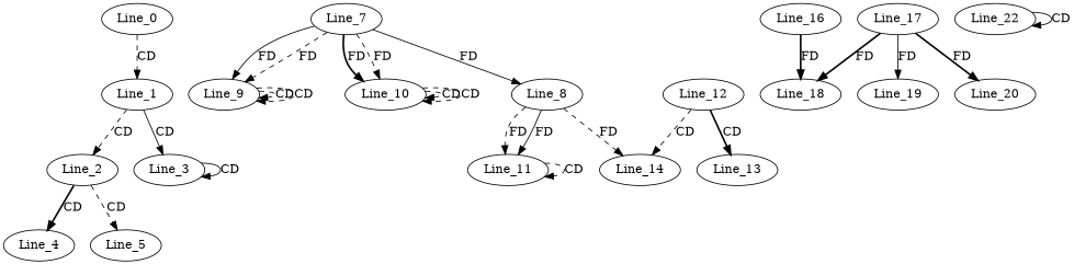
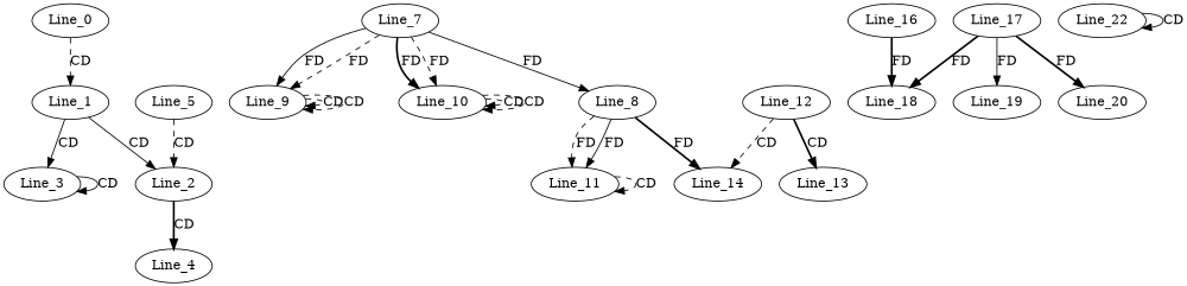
  digraph {
    edge [style=dashed]
    Line_0
    Line_1
    Line_2
    Line_3
    Line_4
    Line_5
    Line_9
    Line_7
    Line_10
    Line_8
    Line_11
    Line_14
    Line_12
    Line_13
    Line_16
    Line_18
    Line_17
    Line_19
    Line_20
    Line_22
    Line_0 -> Line_1 [label=CD]
-   Line_1 -> Line_2 [label=CD]
+   Line_1 -> Line_2 [label=CD style=solid]
    Line_1 -> Line_3 [label=CD style=solid]
    Line_2 -> Line_4 [label=CD style=bold]
-   Line_2 -> Line_5 [label=CD]
+   Line_5 -> Line_2 [label=CD]
    Line_3 -> Line_3 [label=CD style=solid]
    Line_9 -> Line_9 [label=CD]
    Line_9 -> Line_9 [label=CD]
    Line_7 -> Line_9 [label=FD style=solid]
    Line_7 -> Line_9 [label=FD]
    Line_7 -> Line_10 [label=FD style=bold]
    Line_7 -> Line_10 [label=FD]
    Line_7 -> Line_8 [label=FD style=solid]
    Line_10 -> Line_10 [label=CD]
    Line_10 -> Line_10 [label=CD]
    Line_8 -> Line_11 [label=FD]
    Line_8 -> Line_11 [label=FD style=solid]
-   Line_8 -> Line_14 [label=FD]
+   Line_8 -> Line_14 [label=FD style=bold]
    Line_11 -> Line_11 [label=CD]
    Line_12 -> Line_14 [label=CD]
    Line_12 -> Line_13 [label=CD style=bold]
    Line_16 -> Line_18 [label=FD style=bold]
    Line_17 -> Line_18 [label=FD style=bold]
    Line_17 -> Line_19 [label=FD style=solid]
    Line_17 -> Line_20 [label=FD style=bold]
    Line_22 -> Line_22 [label=CD style=solid]
  }
